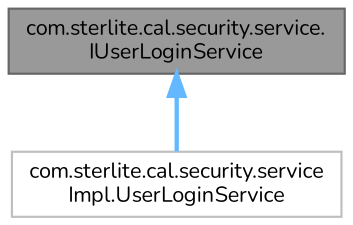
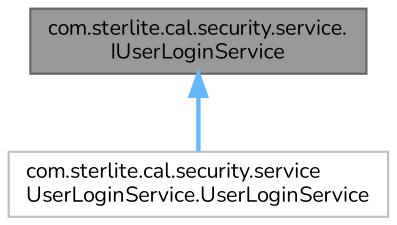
  digraph {
    fontname=Nunito
    node [fontname=Nunito fontsize=10 shape=box style=filled]
    n1 [color=gray40 fillcolor=grey60 fontcolor=black height=0.2 label="com.sterlite.cal.security.service.\lIUserLoginService" width=0.4]
-   n2 [color=grey75 fillcolor=white height=0.2 label="com.sterlite.cal.security.service\lImpl.UserLoginService" width=0.4]
+   n2 [color=grey75 fillcolor=white height=0.2 label="com.sterlite.cal.security.service\lUserLoginService.UserLoginService" width=0.4]
    n1 -> n2 [color=steelblue1 dir=back fontname=Nunito fontsize=10 labelfontname=Helvetica labelfontsize=10 style=bold]
  }
